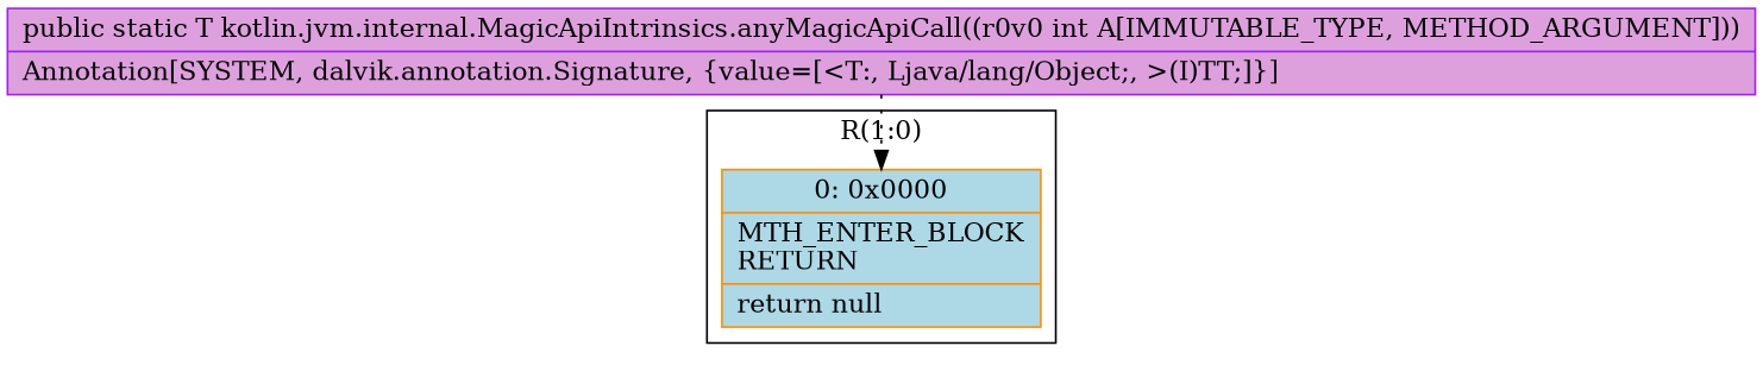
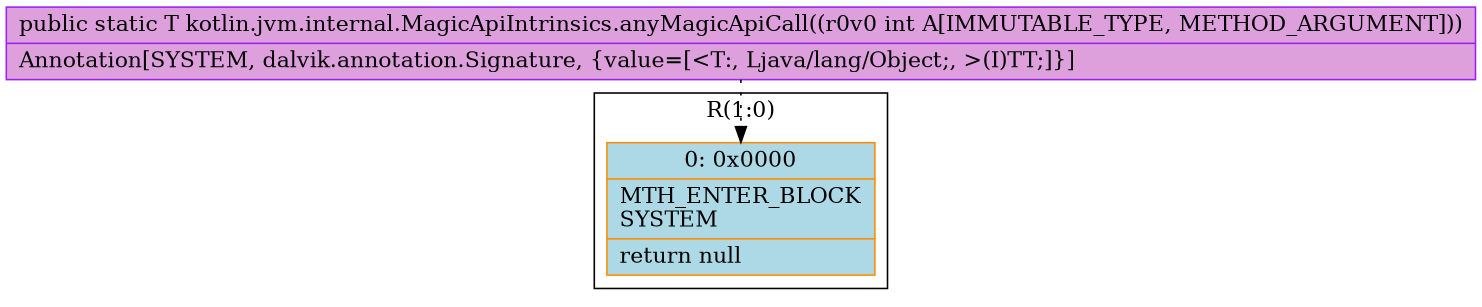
  digraph {
    node [shape=record style=filled]
-   n1 [color=darkorange label="{0\:\ 0x0000|MTH_ENTER_BLOCK\lRETURN\l|return null\l}" fillcolor=lightblue]
+   n1 [color=darkorange label="{0\:\ 0x0000|MTH_ENTER_BLOCK\lSYSTEM\l|return null\l}" fillcolor=lightblue]
    n2 [label="{public static T kotlin.jvm.internal.MagicApiIntrinsics.anyMagicApiCall((r0v0 int A[IMMUTABLE_TYPE, METHOD_ARGUMENT]))  | Annotation[SYSTEM, dalvik.annotation.Signature, \{value=[\<T:, Ljava\/lang\/Object;, \>(I)TT;]\}]\l}" fillcolor=plum color=purple]
    subgraph cluster_1 {
      label="R(1:0)"
      n1
    }
    n2 -> n1 [style=dotted]
  }
